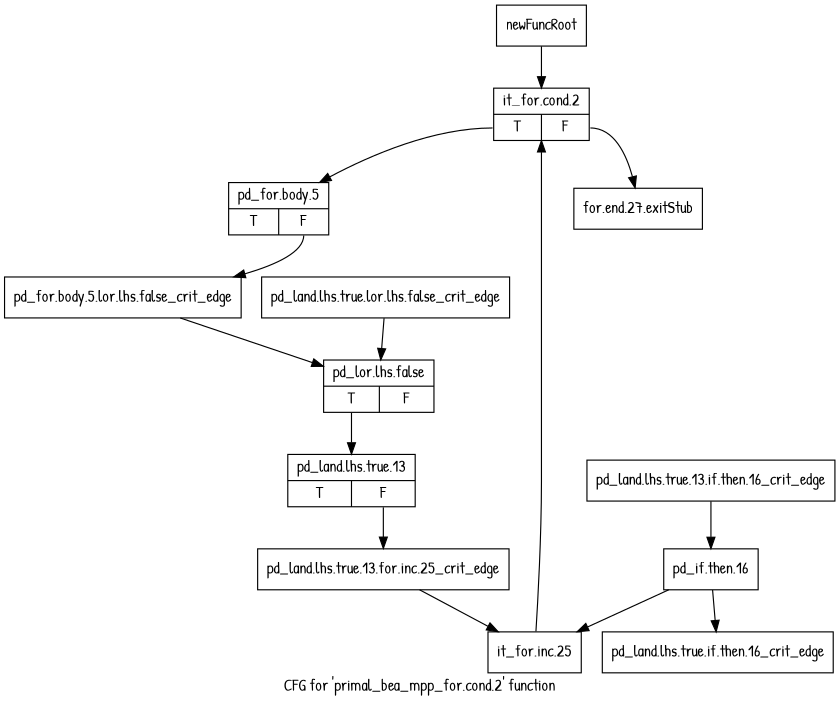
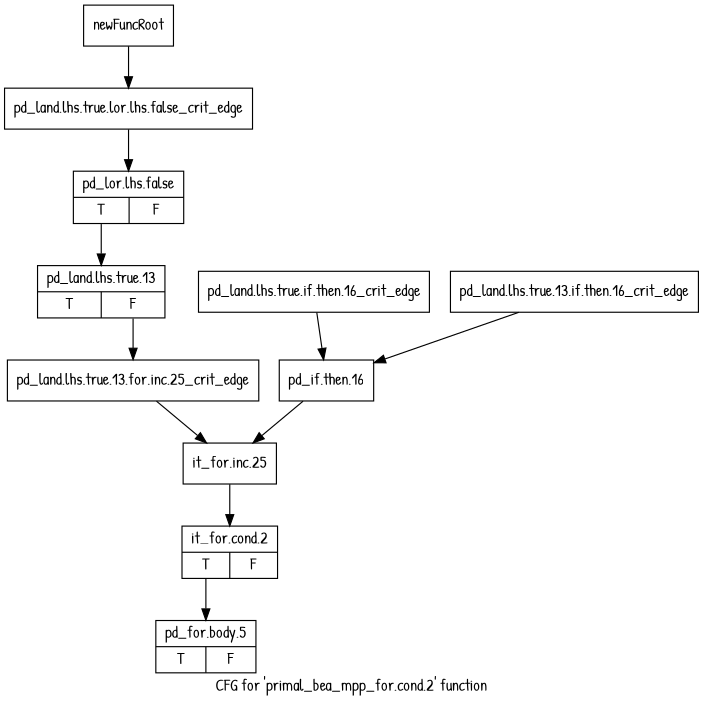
  digraph {
    fontname="Patrick Hand"
    label="CFG for 'primal_bea_mpp_for.cond.2' function"
    node [fontname="Patrick Hand" shape=record]
    edge [fontname="Patrick Hand"]
    n1 [label="{newFuncRoot}"]
    n2 [label="{it_for.cond.2|{<s0>T|<s1>F}}"]
-   n3 [label="{for.end.27.exitStub}"]
    n4 [label="{pd_for.body.5|{<s0>T|<s1>F}}"]
-   n5 [label="{pd_for.body.5.lor.lhs.false_crit_edge}"]
    n6 [label="{pd_lor.lhs.false|{<s0>T|<s1>F}}"]
    n7 [label="{pd_land.lhs.true.if.then.16_crit_edge}"]
    n8 [label="{pd_if.then.16}"]
    n9 [label="{pd_land.lhs.true.lor.lhs.false_crit_edge}"]
    n10 [label="{pd_land.lhs.true.13|{<s0>T|<s1>F}}"]
    n11 [label="{pd_land.lhs.true.13.for.inc.25_crit_edge}"]
    n12 [label="{it_for.inc.25}"]
    n13 [label="{pd_land.lhs.true.13.if.then.16_crit_edge}"]
-   n1 -> n2
-   n2 -> n3 [tailport=s1]
+   n1 -> n9
    n2 -> n4 [tailport=s0]
-   n4 -> n5 [tailport=s1]
-   n5 -> n6
    n6 -> n10 [tailport=s0]
-   n8 -> n7
+   n7 -> n8
    n8 -> n12
    n9 -> n6
    n10 -> n11 [tailport=s1]
    n11 -> n12
    n12 -> n2
    n13 -> n8
  }
